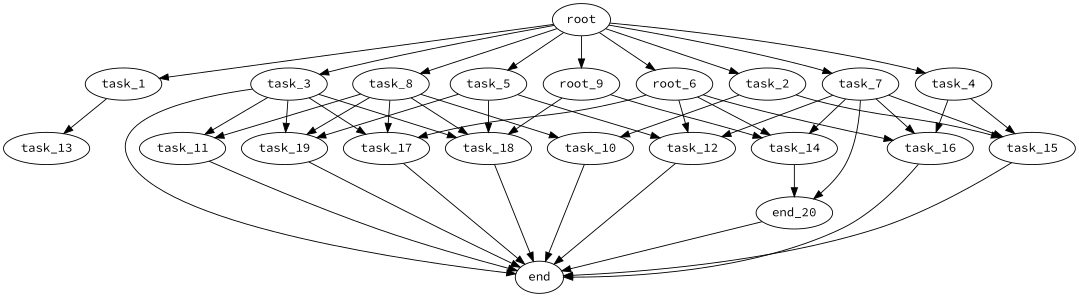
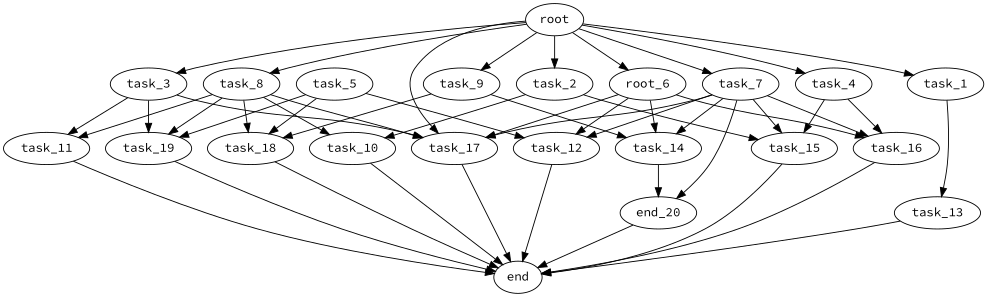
  digraph {
    fontname="Source Code Pro"
    node [fontname="Source Code Pro"]
    edge [fontname="Source Code Pro"]
    root
    task_1
    task_2
    task_3
    task_4
    task_5
    n7 [label=root_6]
    task_7
    task_8
-   task_9 [label=root_9]
+   task_9
    task_13
    task_10
    task_15
    task_11
    task_17
    task_18
    task_19
    task_16
    task_12
    task_14
    n21 [label=end_20]
    end
    root -> task_1
    root -> task_2
    root -> task_3
    root -> task_4
-   root -> task_5
+   root -> task_17
    root -> n7
    root -> task_7
    root -> task_8
    root -> task_9
    task_1 -> task_13
    task_2 -> task_10
    task_2 -> task_15
    task_3 -> task_11
    task_3 -> task_17
-   task_3 -> task_18
    task_3 -> task_19
    task_4 -> task_15
    task_4 -> task_16
    task_5 -> task_18
    task_5 -> task_19
    task_5 -> task_12
    n7 -> task_17
    n7 -> task_16
    n7 -> task_12
    n7 -> task_14
    task_7 -> task_15
+   task_7 -> task_17
    task_7 -> task_16
    task_7 -> task_12
    task_7 -> task_14
    task_7 -> n21
    task_8 -> task_10
    task_8 -> task_11
    task_8 -> task_17
    task_8 -> task_18
    task_8 -> task_19
    task_9 -> task_18
    task_9 -> task_14
-   task_3 -> end
+   task_13 -> end
    task_10 -> end
    task_15 -> end
    task_11 -> end
    task_17 -> end
    task_18 -> end
    task_19 -> end
    task_16 -> end
    task_12 -> end
    task_14 -> n21
    n21 -> end
  }
